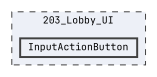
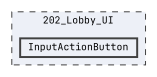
  digraph {
    compound=true
    fontname="JetBrains Mono"
    n1 [color=grey25 fillcolor="#edf0f7" fontname="JetBrains Mono" fontsize=10 height=0.2 label=InputActionButton shape=box style="filled,bold" width=0.4]
    subgraph cluster_1 {
      bgcolor="#edf0f7"
      fontsize=10
-     label="203_Lobby_UI"
+     label="202_Lobby_UI"
      pencolor=grey25
      style="filled,dashed"
      n1
    }
  }
